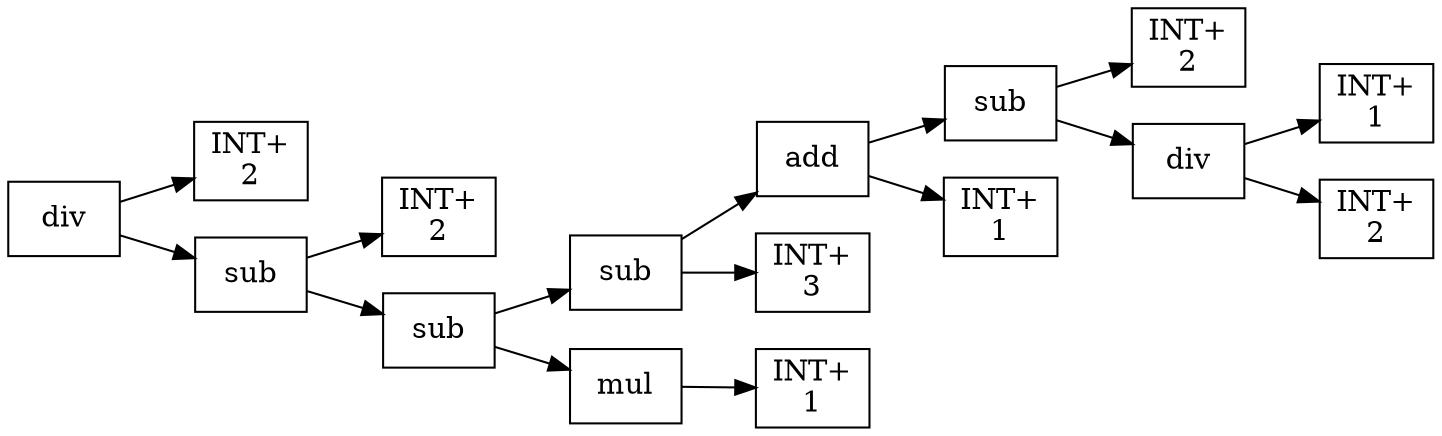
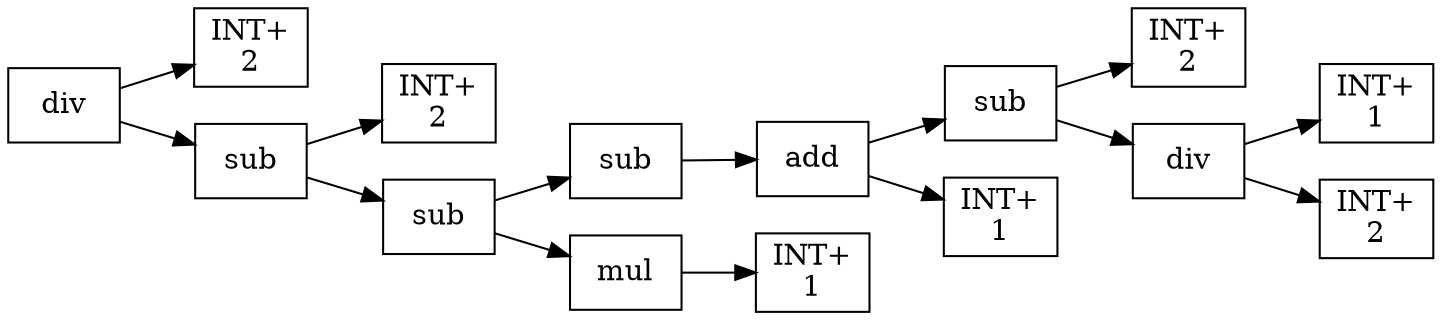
  digraph {
    rankdir=LR
    node [shape=box]
    n1 [label=div]
    n2 [label="INT+\n2"]
    n3 [label=sub]
    n4 [label="INT+\n2"]
    n5 [label=sub]
    n6 [label=sub]
    n7 [label=mul]
    n8 [label=add]
-   n9 [label="INT+\n3"]
    n10 [label="INT+\n1"]
    n11 [label=sub]
    n12 [label="INT+\n1"]
    n13 [label="INT+\n2"]
    n14 [label=div]
    n15 [label="INT+\n1"]
    n16 [label="INT+\n2"]
    n1 -> n2
    n1 -> n3
    n3 -> n4
    n3 -> n5
    n5 -> n6
    n5 -> n7
    n6 -> n8
-   n6 -> n9
    n7 -> n10
    n8 -> n11
    n8 -> n12
    n11 -> n13
    n11 -> n14
    n14 -> n15
    n14 -> n16
  }
